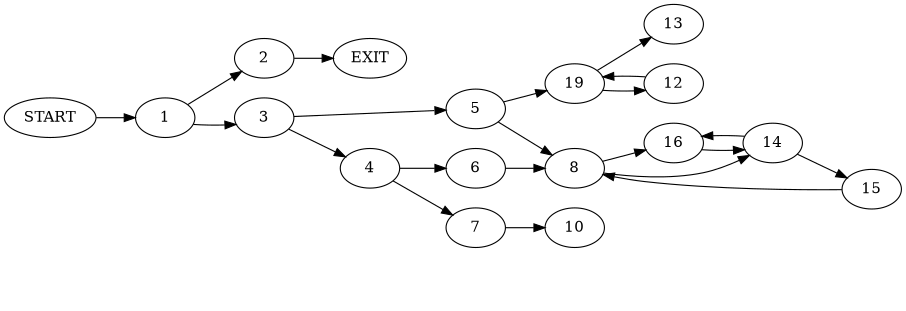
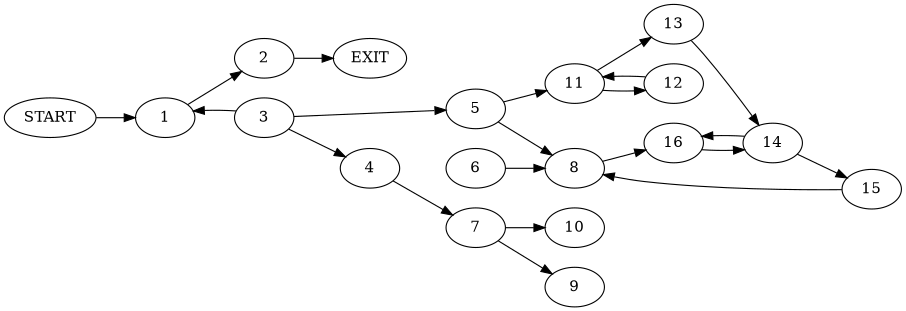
  digraph {
    rankdir=LR
    n1 [label=START]
    1
    2
    3
    n5 [label=EXIT]
    4
    5
    6
    7
    8
-   11 [label=19]
+   11
+   9
    10
    16
    12
    13
    14
    15
    n1 -> 1
    1 -> 2
-   1 -> 3
+   3 -> 1
    2 -> n5
    3 -> 4
    3 -> 5
-   4 -> 6
    4 -> 7
    5 -> 8
    5 -> 11
    6 -> 8
+   7 -> 9
    7 -> 10
    8 -> 16
    11 -> 12
    11 -> 13
    16 -> 14
    12 -> 11
-   8 -> 14
+   13 -> 14
    14 -> 16
    14 -> 15
    15 -> 8
  }
